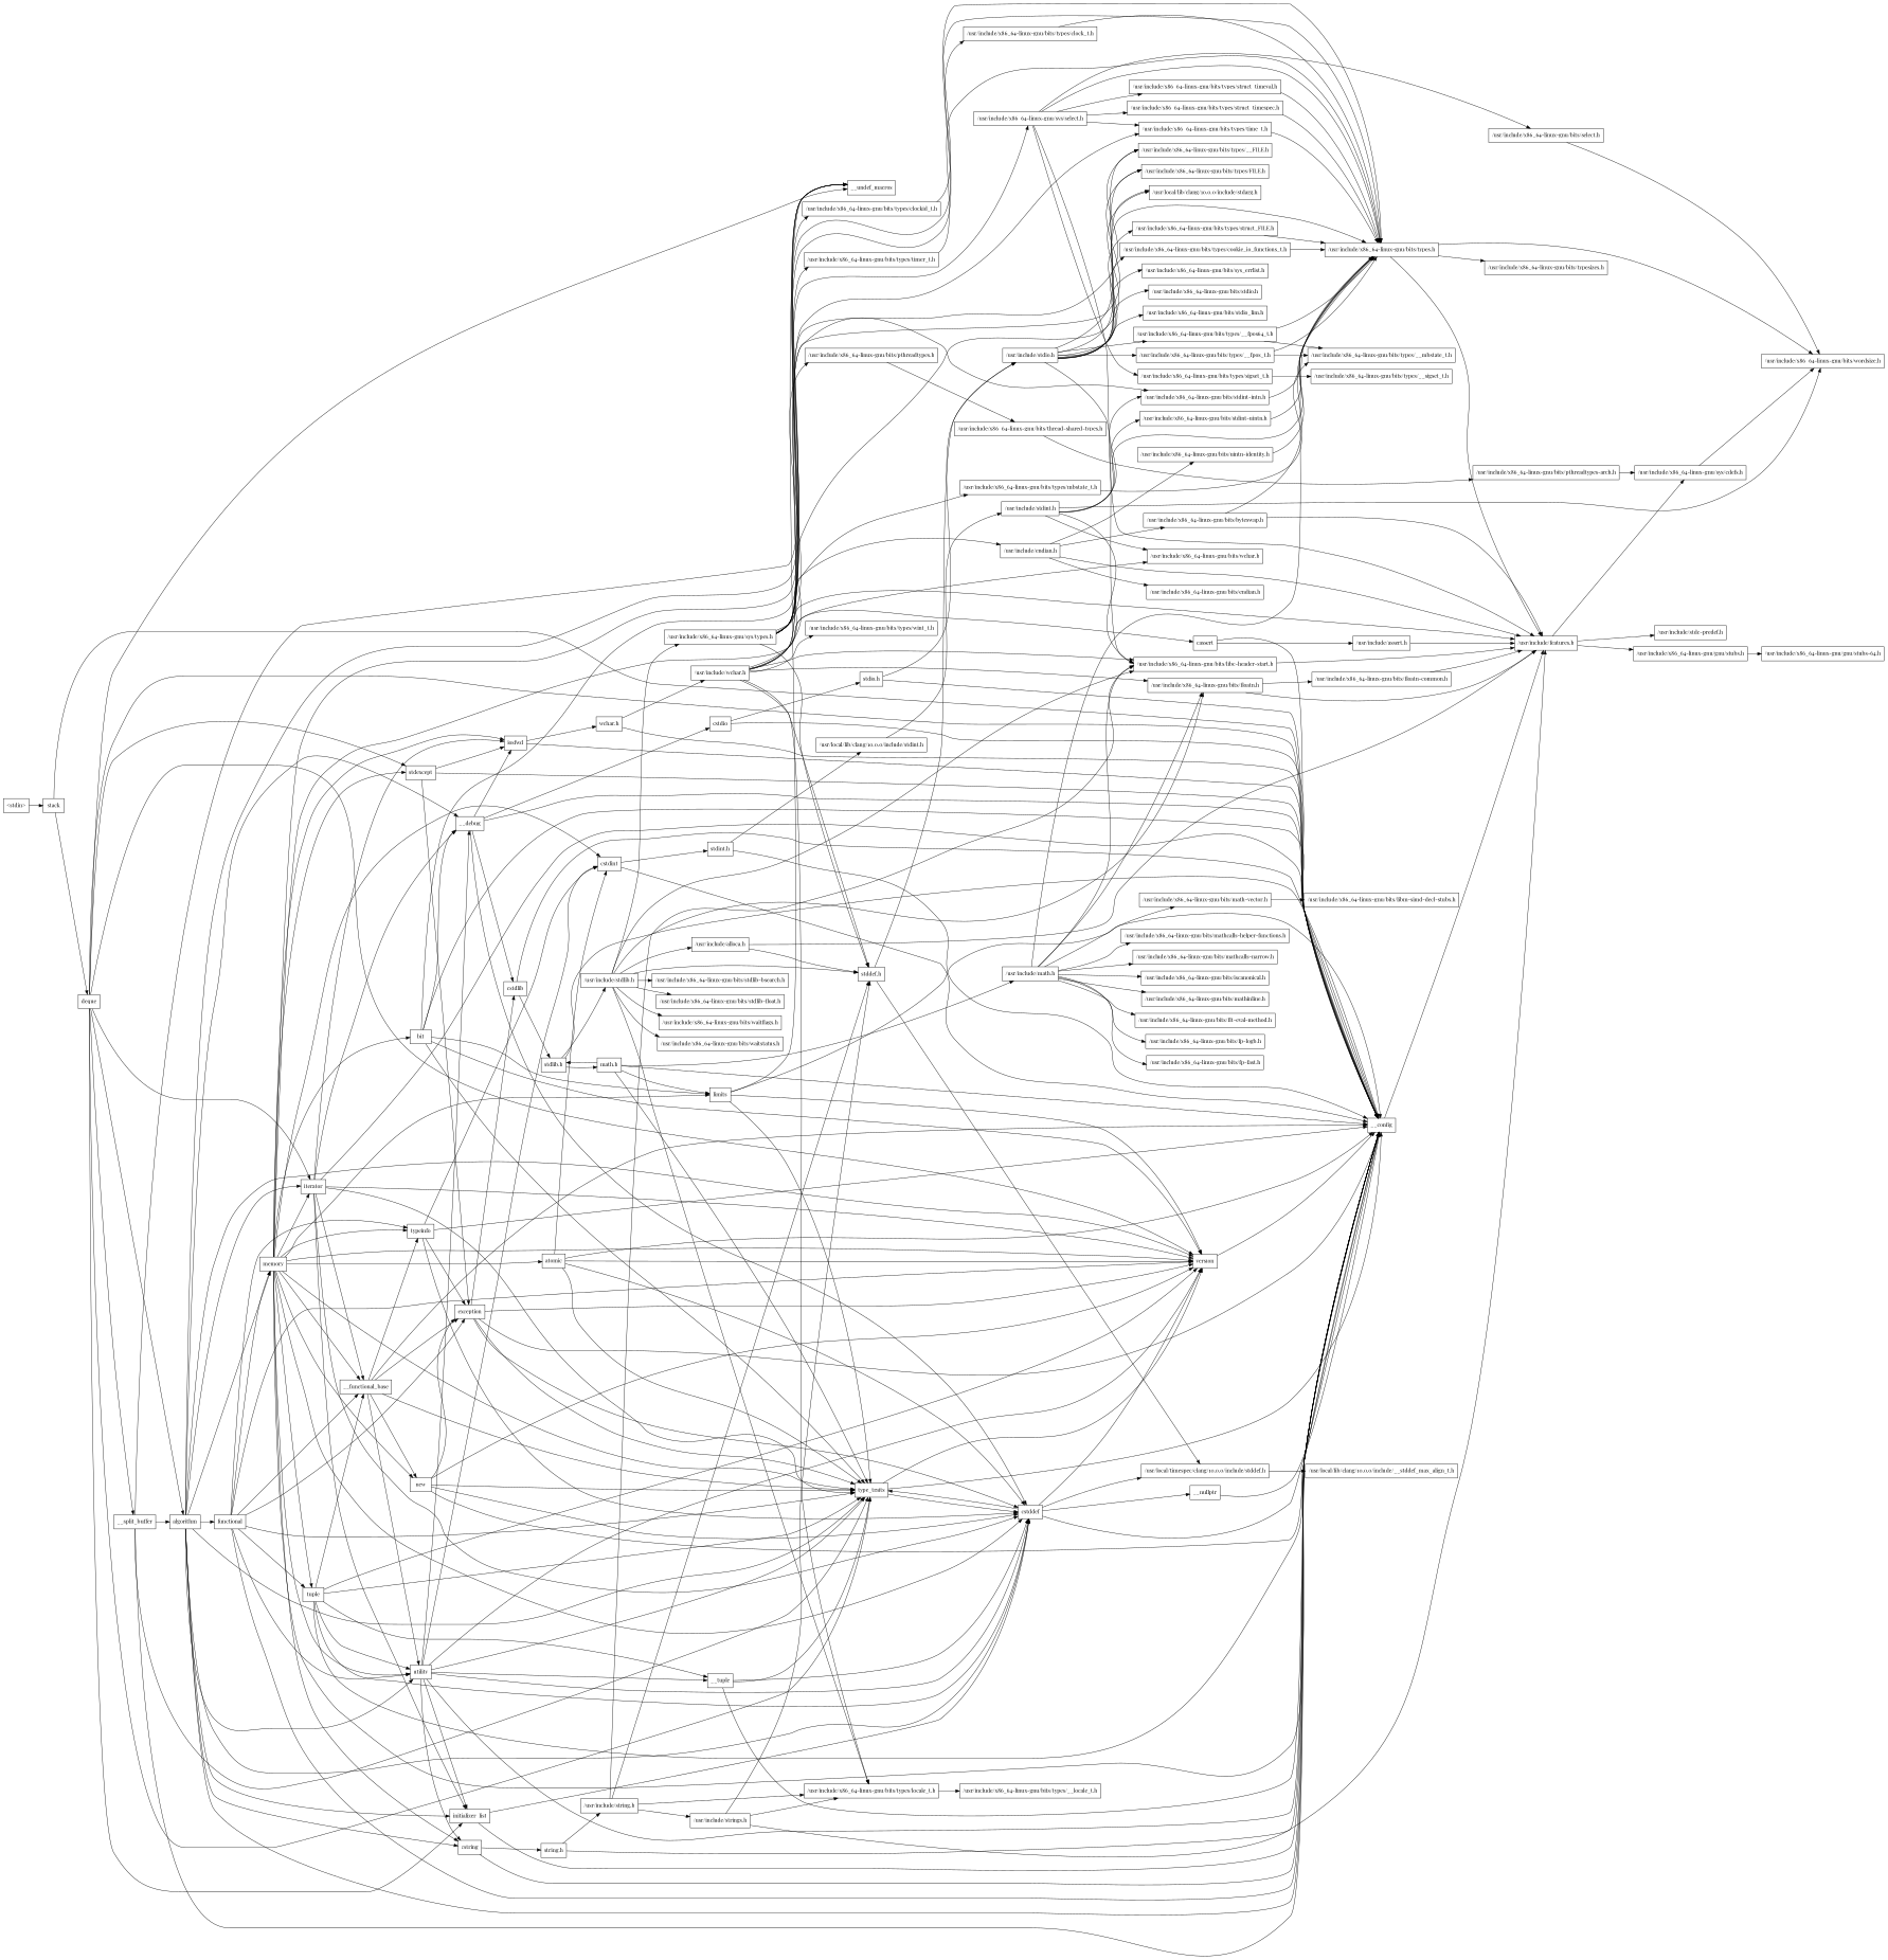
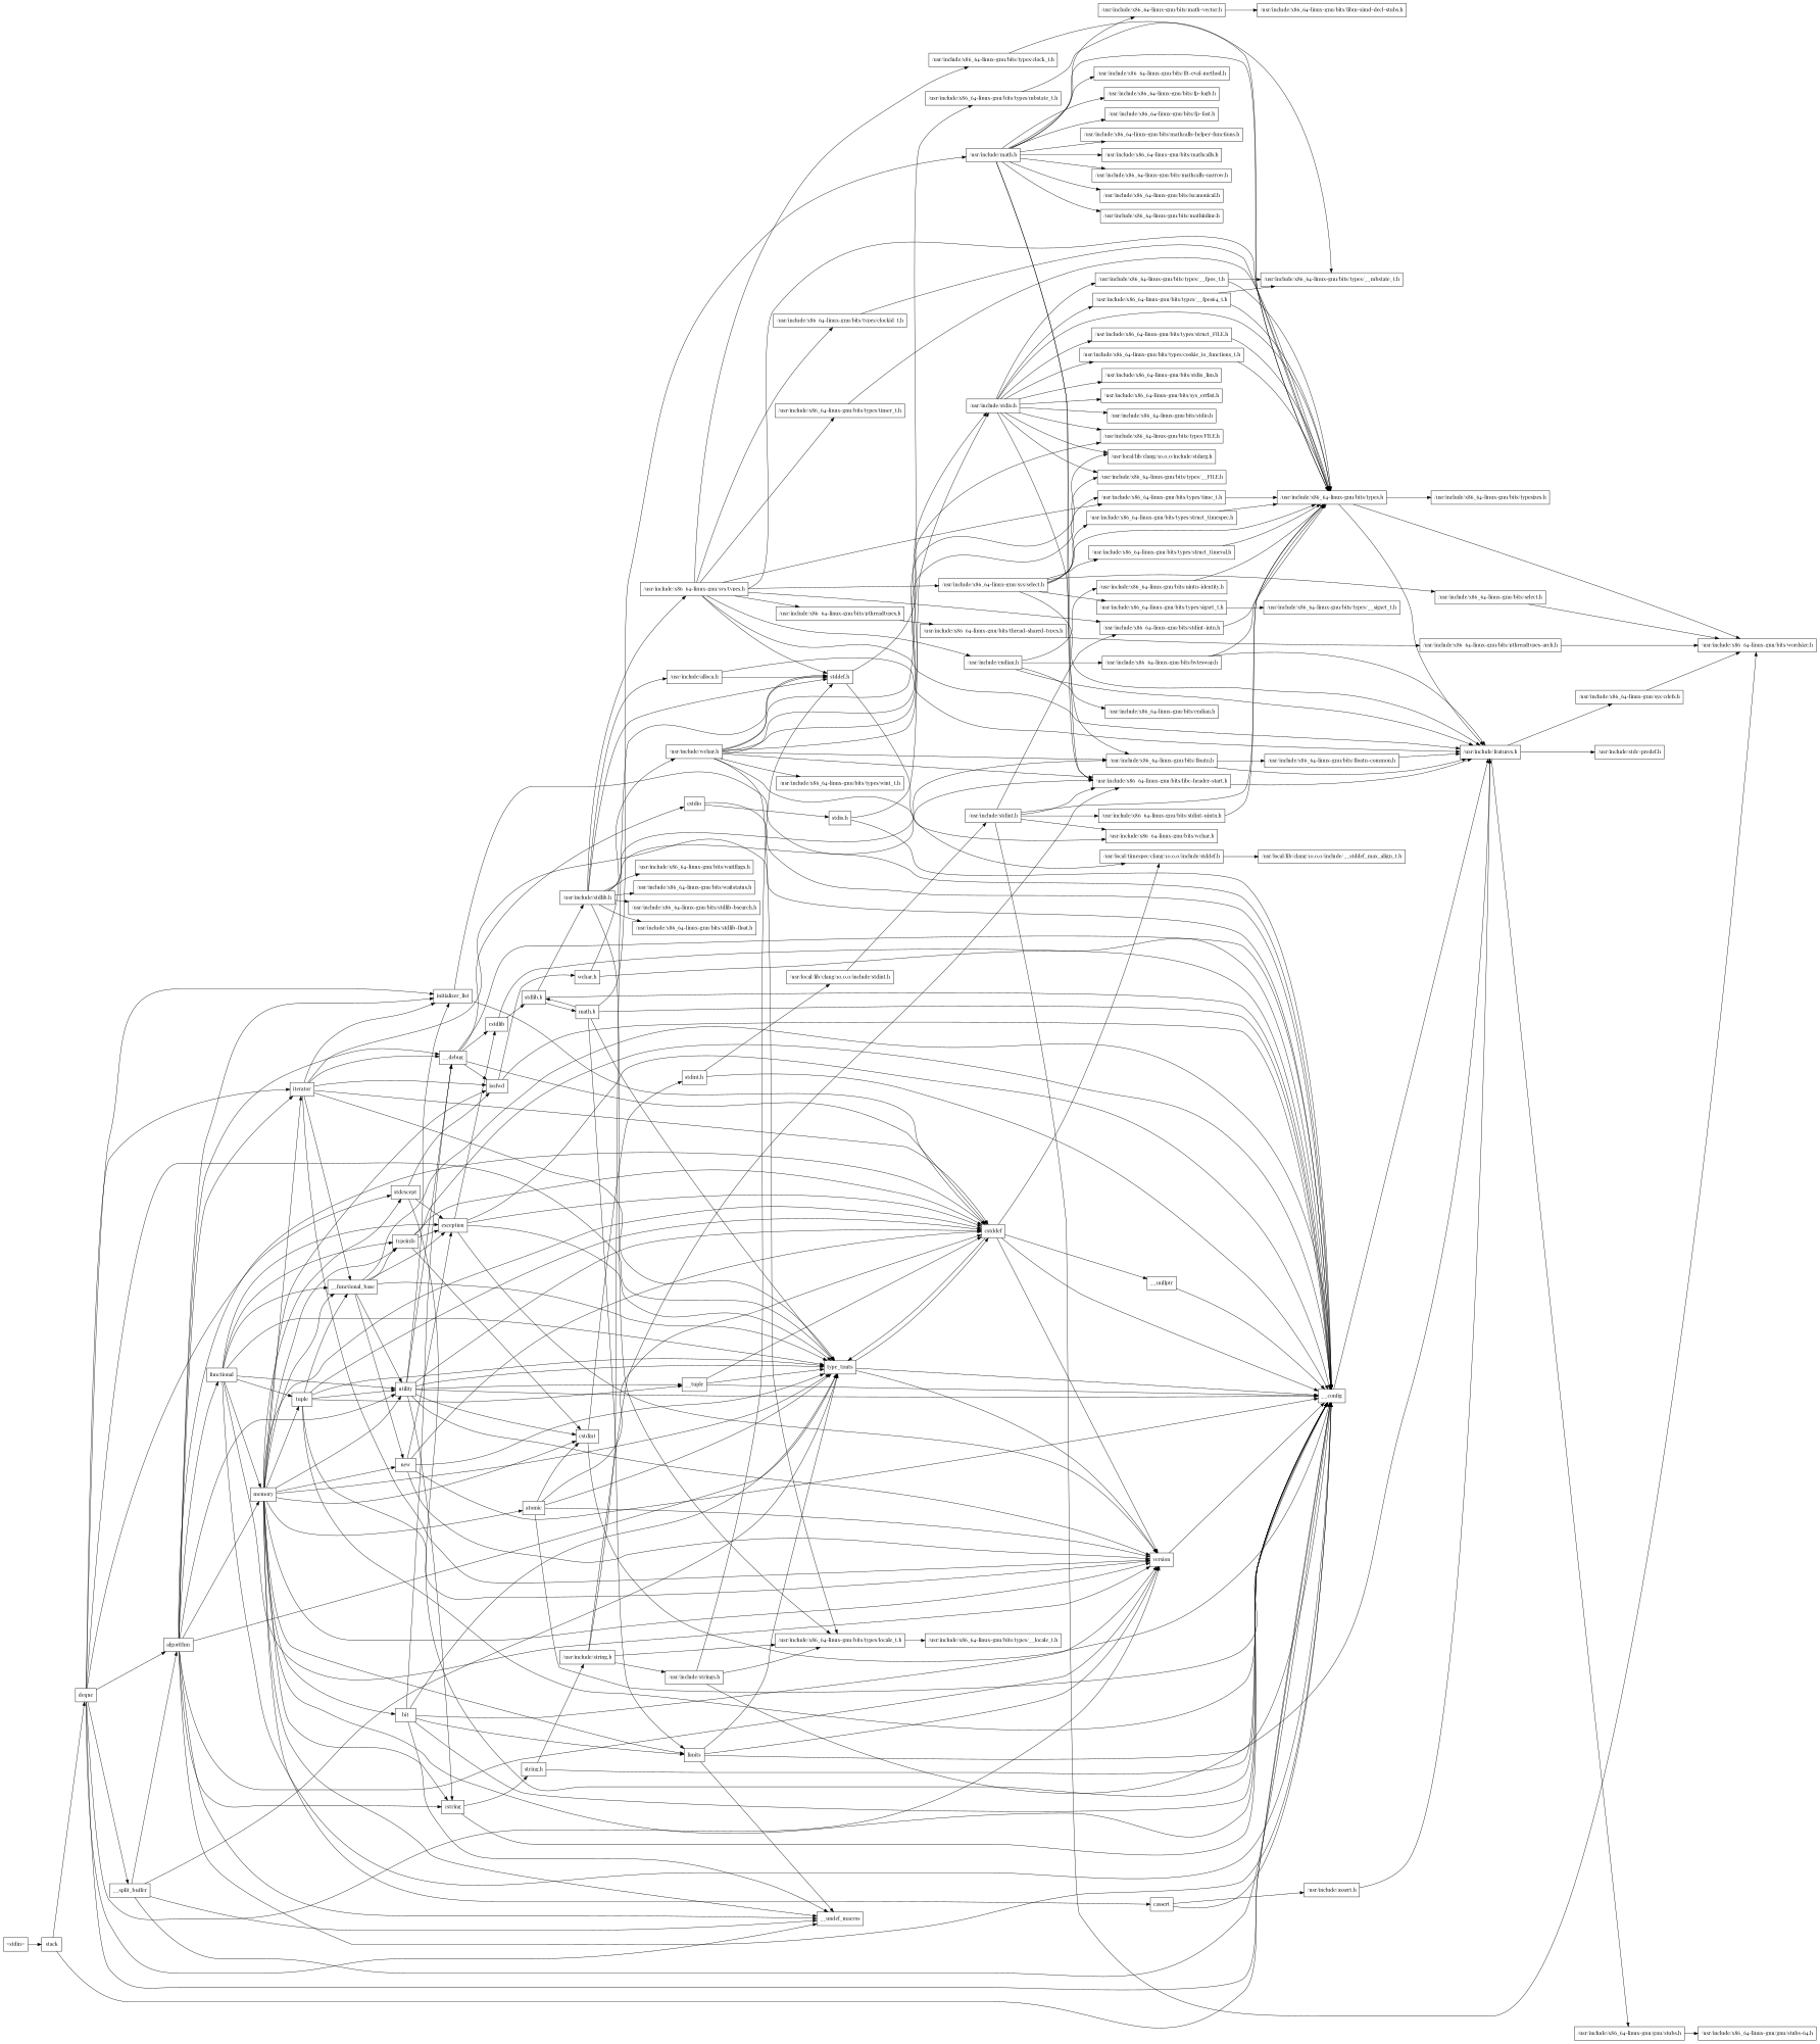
  digraph {
    fontname="Playfair Display"
    rankdir=LR
    node [fontname="Playfair Display" shape=box]
    edge [fontname="Playfair Display"]
    n1 [label="\<stdin\>"]
    n2 [label=stack]
    n3 [label=deque]
    n4 [label=__config]
    n5 [label=iterator]
    n6 [label=stdexcept]
    n7 [label=type_traits]
    n8 [label=version]
    n9 [label=__undef_macros]
    n10 [label=initializer_list]
    n11 [label=__split_buffer]
    n12 [label=algorithm]
    n13 [label="/usr/include/features.h"]
    n14 [label="/usr/include/x86_64-linux-gnu/bits/sys_errlist.h"]
    n15 [label="/usr/include/x86_64-linux-gnu/bits/stdio.h"]
    n16 [label=memory]
    n17 [label=typeinfo]
    n18 [label=new]
    n19 [label=__functional_base]
    n20 [label=tuple]
    n21 [label=cassert]
    n22 [label=atomic]
    n23 [label=cstddef]
    n24 [label=cstring]
    n25 [label=utility]
    n26 [label=cstdint]
    n27 [label=iosfwd]
    n28 [label=limits]
    n29 [label=bit]
    n30 [label=exception]
    n31 [label=__debug]
    n32 [label=__tuple]
    n33 [label="/usr/include/assert.h"]
    n34 [label="/usr/local/timespec/clang/10.0.0/include/stddef.h"]
    n35 [label=__nullptr]
    n36 [label="string.h"]
    n37 [label="stdint.h"]
    n38 [label="wchar.h"]
    n39 [label=cstdlib]
    n40 [label="stdlib.h"]
    n41 [label=cstdio]
    n42 [label=functional]
    n43 [label="/usr/include/stdc-predef.h"]
    n44 [label="/usr/include/x86_64-linux-gnu/sys/cdefs.h"]
    n45 [label="/usr/include/x86_64-linux-gnu/gnu/stubs.h"]
    n46 [label="/usr/local/lib/clang/10.0.0/include/__stddef_max_align_t.h"]
    n47 [label="/usr/include/string.h"]
    n48 [label="/usr/include/x86_64-linux-gnu/bits/libc-header-start.h"]
    n49 [label="stddef.h"]
    n50 [label="/usr/include/x86_64-linux-gnu/bits/types/locale_t.h"]
    n51 [label="/usr/include/strings.h"]
    n52 [label="/usr/include/stdio.h"]
    n53 [label="/usr/include/x86_64-linux-gnu/bits/types/__locale_t.h"]
    n54 [label="/usr/include/x86_64-linux-gnu/bits/wordsize.h"]
    n55 [label="/usr/include/x86_64-linux-gnu/gnu/stubs-64.h"]
    n56 [label="/usr/local/lib/clang/10.0.0/include/stdint.h"]
    n57 [label="/usr/include/stdint.h"]
    n58 [label="/usr/include/x86_64-linux-gnu/bits/types.h"]
    n59 [label="/usr/include/x86_64-linux-gnu/bits/wchar.h"]
    n60 [label="/usr/include/x86_64-linux-gnu/bits/stdint-intn.h"]
    n61 [label="/usr/include/x86_64-linux-gnu/bits/stdint-uintn.h"]
    n62 [label="/usr/include/x86_64-linux-gnu/bits/typesizes.h"]
    n63 [label="stdio.h"]
    n64 [label="/usr/include/wchar.h"]
    n65 [label="/usr/include/x86_64-linux-gnu/bits/floatn.h"]
    n66 [label="/usr/local/lib/clang/10.0.0/include/stdarg.h"]
    n67 [label="/usr/include/x86_64-linux-gnu/bits/types/wint_t.h"]
    n68 [label="/usr/include/x86_64-linux-gnu/bits/types/mbstate_t.h"]
    n69 [label="/usr/include/x86_64-linux-gnu/bits/types/__FILE.h"]
    n70 [label="/usr/include/x86_64-linux-gnu/bits/types/FILE.h"]
    n71 [label="/usr/include/x86_64-linux-gnu/bits/floatn-common.h"]
    n72 [label="/usr/include/x86_64-linux-gnu/bits/types/__mbstate_t.h"]
    n73 [label="/usr/include/stdlib.h"]
    n74 [label="math.h"]
    n75 [label="/usr/include/x86_64-linux-gnu/bits/waitflags.h"]
    n76 [label="/usr/include/x86_64-linux-gnu/bits/waitstatus.h"]
    n77 [label="/usr/include/x86_64-linux-gnu/sys/types.h"]
    n78 [label="/usr/include/alloca.h"]
    n79 [label="/usr/include/x86_64-linux-gnu/bits/stdlib-bsearch.h"]
    n80 [label="/usr/include/x86_64-linux-gnu/bits/stdlib-float.h"]
    n81 [label="/usr/include/math.h"]
    n82 [label="/usr/include/x86_64-linux-gnu/bits/types/clock_t.h"]
    n83 [label="/usr/include/x86_64-linux-gnu/bits/types/clockid_t.h"]
    n84 [label="/usr/include/x86_64-linux-gnu/bits/types/time_t.h"]
    n85 [label="/usr/include/x86_64-linux-gnu/bits/types/timer_t.h"]
    n86 [label="/usr/include/endian.h"]
    n87 [label="/usr/include/x86_64-linux-gnu/sys/select.h"]
    n88 [label="/usr/include/x86_64-linux-gnu/bits/pthreadtypes.h"]
    n89 [label="/usr/include/x86_64-linux-gnu/bits/endian.h"]
    n90 [label="/usr/include/x86_64-linux-gnu/bits/byteswap.h"]
    n91 [label="/usr/include/x86_64-linux-gnu/bits/uintn-identity.h"]
    n92 [label="/usr/include/x86_64-linux-gnu/bits/select.h"]
    n93 [label="/usr/include/x86_64-linux-gnu/bits/types/sigset_t.h"]
    n94 [label="/usr/include/x86_64-linux-gnu/bits/types/struct_timeval.h"]
    n95 [label="/usr/include/x86_64-linux-gnu/bits/types/struct_timespec.h"]
    n96 [label="/usr/include/x86_64-linux-gnu/bits/thread-shared-types.h"]
    n97 [label="/usr/include/x86_64-linux-gnu/bits/types/__sigset_t.h"]
    n98 [label="/usr/include/x86_64-linux-gnu/bits/pthreadtypes-arch.h"]
    n99 [label="/usr/include/x86_64-linux-gnu/bits/math-vector.h"]
    n100 [label="/usr/include/x86_64-linux-gnu/bits/flt-eval-method.h"]
    n101 [label="/usr/include/x86_64-linux-gnu/bits/fp-logb.h"]
    n102 [label="/usr/include/x86_64-linux-gnu/bits/fp-fast.h"]
    n103 [label="/usr/include/x86_64-linux-gnu/bits/mathcalls-helper-functions.h"]
+   n104 [label="/usr/include/x86_64-linux-gnu/bits/mathcalls.h"]
    n105 [label="/usr/include/x86_64-linux-gnu/bits/mathcalls-narrow.h"]
    n106 [label="/usr/include/x86_64-linux-gnu/bits/iscanonical.h"]
    n107 [label="/usr/include/x86_64-linux-gnu/bits/mathinline.h"]
    n108 [label="/usr/include/x86_64-linux-gnu/bits/libm-simd-decl-stubs.h"]
    n109 [label="/usr/include/x86_64-linux-gnu/bits/types/__fpos_t.h"]
    n110 [label="/usr/include/x86_64-linux-gnu/bits/types/__fpos64_t.h"]
    n111 [label="/usr/include/x86_64-linux-gnu/bits/types/struct_FILE.h"]
    n112 [label="/usr/include/x86_64-linux-gnu/bits/types/cookie_io_functions_t.h"]
    n113 [label="/usr/include/x86_64-linux-gnu/bits/stdio_lim.h"]
    n1 -> n2
    n2 -> n3
    n2 -> n4
    n3 -> n4
    n3 -> n5
    n3 -> n6
    n3 -> n7
    n3 -> n8
    n3 -> n9
    n3 -> n10
    n3 -> n11
    n3 -> n12
    n4 -> n13
    n5 -> n4
    n5 -> n7
    n5 -> n8
    n5 -> n10
    n5 -> n19
    n5 -> n23
    n5 -> n27
    n5 -> n31
    n6 -> n4
    n6 -> n27
    n6 -> n30
    n7 -> n4
    n7 -> n8
    n7 -> n23
    n8 -> n4
    n10 -> n4
    n10 -> n23
    n11 -> n4
    n11 -> n7
    n11 -> n9
    n11 -> n12
    n12 -> n4
    n12 -> n5
    n12 -> n7
    n12 -> n8
    n12 -> n9
    n12 -> n10
    n12 -> n16
    n12 -> n23
    n12 -> n24
    n12 -> n25
    n12 -> n31
    n12 -> n42
    n13 -> n43
    n13 -> n44
    n13 -> n45
    n16 -> n4
    n16 -> n5
    n16 -> n6
    n16 -> n7
    n16 -> n8
    n16 -> n9
    n16 -> n17
    n16 -> n18
    n16 -> n19
    n16 -> n20
    n16 -> n21
    n16 -> n22
    n16 -> n23
    n16 -> n24
    n16 -> n25
    n16 -> n26
    n16 -> n27
    n16 -> n28
    n16 -> n29
    n17 -> n4
    n17 -> n23
    n17 -> n26
    n17 -> n30
    n18 -> n4
    n18 -> n7
    n18 -> n8
    n18 -> n23
    n18 -> n30
    n19 -> n4
    n19 -> n7
    n19 -> n17
    n19 -> n18
    n19 -> n25
    n19 -> n30
    n20 -> n4
    n20 -> n7
    n20 -> n8
    n20 -> n19
    n20 -> n23
    n20 -> n25
    n20 -> n32
    n21 -> n4
    n21 -> n33
    n22 -> n4
    n22 -> n7
    n22 -> n8
    n22 -> n23
    n22 -> n26
    n23 -> n4
    n23 -> n7
    n23 -> n8
    n23 -> n34
    n23 -> n35
    n24 -> n4
    n24 -> n36
    n25 -> n4
    n25 -> n7
    n25 -> n8
    n25 -> n10
    n25 -> n23
    n25 -> n24
    n25 -> n26
    n25 -> n31
    n25 -> n32
    n26 -> n4
    n26 -> n37
    n27 -> n4
    n27 -> n38
    n28 -> n4
    n28 -> n7
    n28 -> n8
    n28 -> n9
    n29 -> n4
    n29 -> n7
    n29 -> n8
    n29 -> n9
    n29 -> n28
    n29 -> n31
    n30 -> n4
    n30 -> n7
    n30 -> n8
    n30 -> n23
    n30 -> n39
    n31 -> n4
    n31 -> n23
    n31 -> n27
    n31 -> n39
    n31 -> n41
    n32 -> n4
    n32 -> n7
    n32 -> n23
    n33 -> n13
    n34 -> n46
    n35 -> n4
    n36 -> n4
    n36 -> n47
    n37 -> n4
    n37 -> n56
    n38 -> n4
    n38 -> n64
    n39 -> n4
    n39 -> n40
    n40 -> n4
    n40 -> n73
    n40 -> n74
    n41 -> n4
    n41 -> n63
    n42 -> n4
    n42 -> n7
    n42 -> n8
    n42 -> n16
    n42 -> n17
    n42 -> n19
    n42 -> n20
    n42 -> n25
    n42 -> n30
    n44 -> n54
    n45 -> n55
    n47 -> n48
    n47 -> n49
    n47 -> n50
    n47 -> n51
    n48 -> n13
    n49 -> n34
    n49 -> n52
    n50 -> n53
    n51 -> n13
    n51 -> n49
    n51 -> n50
    n52 -> n14
    n52 -> n15
    n52 -> n48
    n52 -> n58
    n52 -> n66
    n52 -> n69
    n52 -> n70
    n52 -> n109
    n52 -> n110
    n52 -> n111
    n52 -> n112
    n52 -> n113
    n56 -> n57
    n57 -> n48
    n57 -> n54
    n57 -> n58
    n57 -> n59
    n57 -> n60
    n57 -> n61
    n58 -> n13
    n58 -> n54
    n58 -> n62
    n60 -> n58
    n61 -> n58
    n63 -> n4
    n63 -> n52
    n64 -> n48
    n64 -> n49
    n64 -> n50
    n64 -> n59
    n64 -> n65
    n64 -> n66
    n64 -> n67
    n64 -> n68
    n64 -> n69
    n64 -> n70
    n65 -> n13
    n65 -> n71
    n68 -> n72
    n71 -> n13
    n73 -> n48
    n73 -> n49
    n73 -> n50
    n73 -> n65
    n73 -> n75
    n73 -> n76
    n73 -> n77
    n73 -> n78
    n73 -> n79
    n73 -> n80
    n74 -> n4
    n74 -> n7
    n74 -> n28
    n74 -> n40
    n74 -> n81
    n77 -> n13
    n77 -> n49
    n77 -> n58
    n77 -> n60
    n77 -> n82
    n77 -> n83
    n77 -> n84
    n77 -> n85
    n77 -> n86
    n77 -> n87
    n77 -> n88
    n78 -> n13
    n78 -> n49
    n81 -> n48
    n81 -> n58
    n81 -> n65
    n81 -> n99
    n81 -> n100
    n81 -> n101
    n81 -> n102
    n81 -> n103
+   n81 -> n104
    n81 -> n105
    n81 -> n106
    n81 -> n107
    n82 -> n58
    n83 -> n58
    n84 -> n58
    n85 -> n58
    n86 -> n13
    n86 -> n89
    n86 -> n90
    n86 -> n91
    n87 -> n13
    n87 -> n58
    n87 -> n84
    n87 -> n92
    n87 -> n93
    n87 -> n94
    n87 -> n95
    n88 -> n96
    n90 -> n13
    n90 -> n58
    n91 -> n58
    n92 -> n54
    n93 -> n97
    n94 -> n58
    n95 -> n58
    n96 -> n98
-   n98 -> n44
+   n98 -> n54
    n99 -> n108
    n109 -> n58
    n109 -> n72
    n110 -> n58
    n110 -> n72
    n111 -> n58
    n112 -> n58
  }
